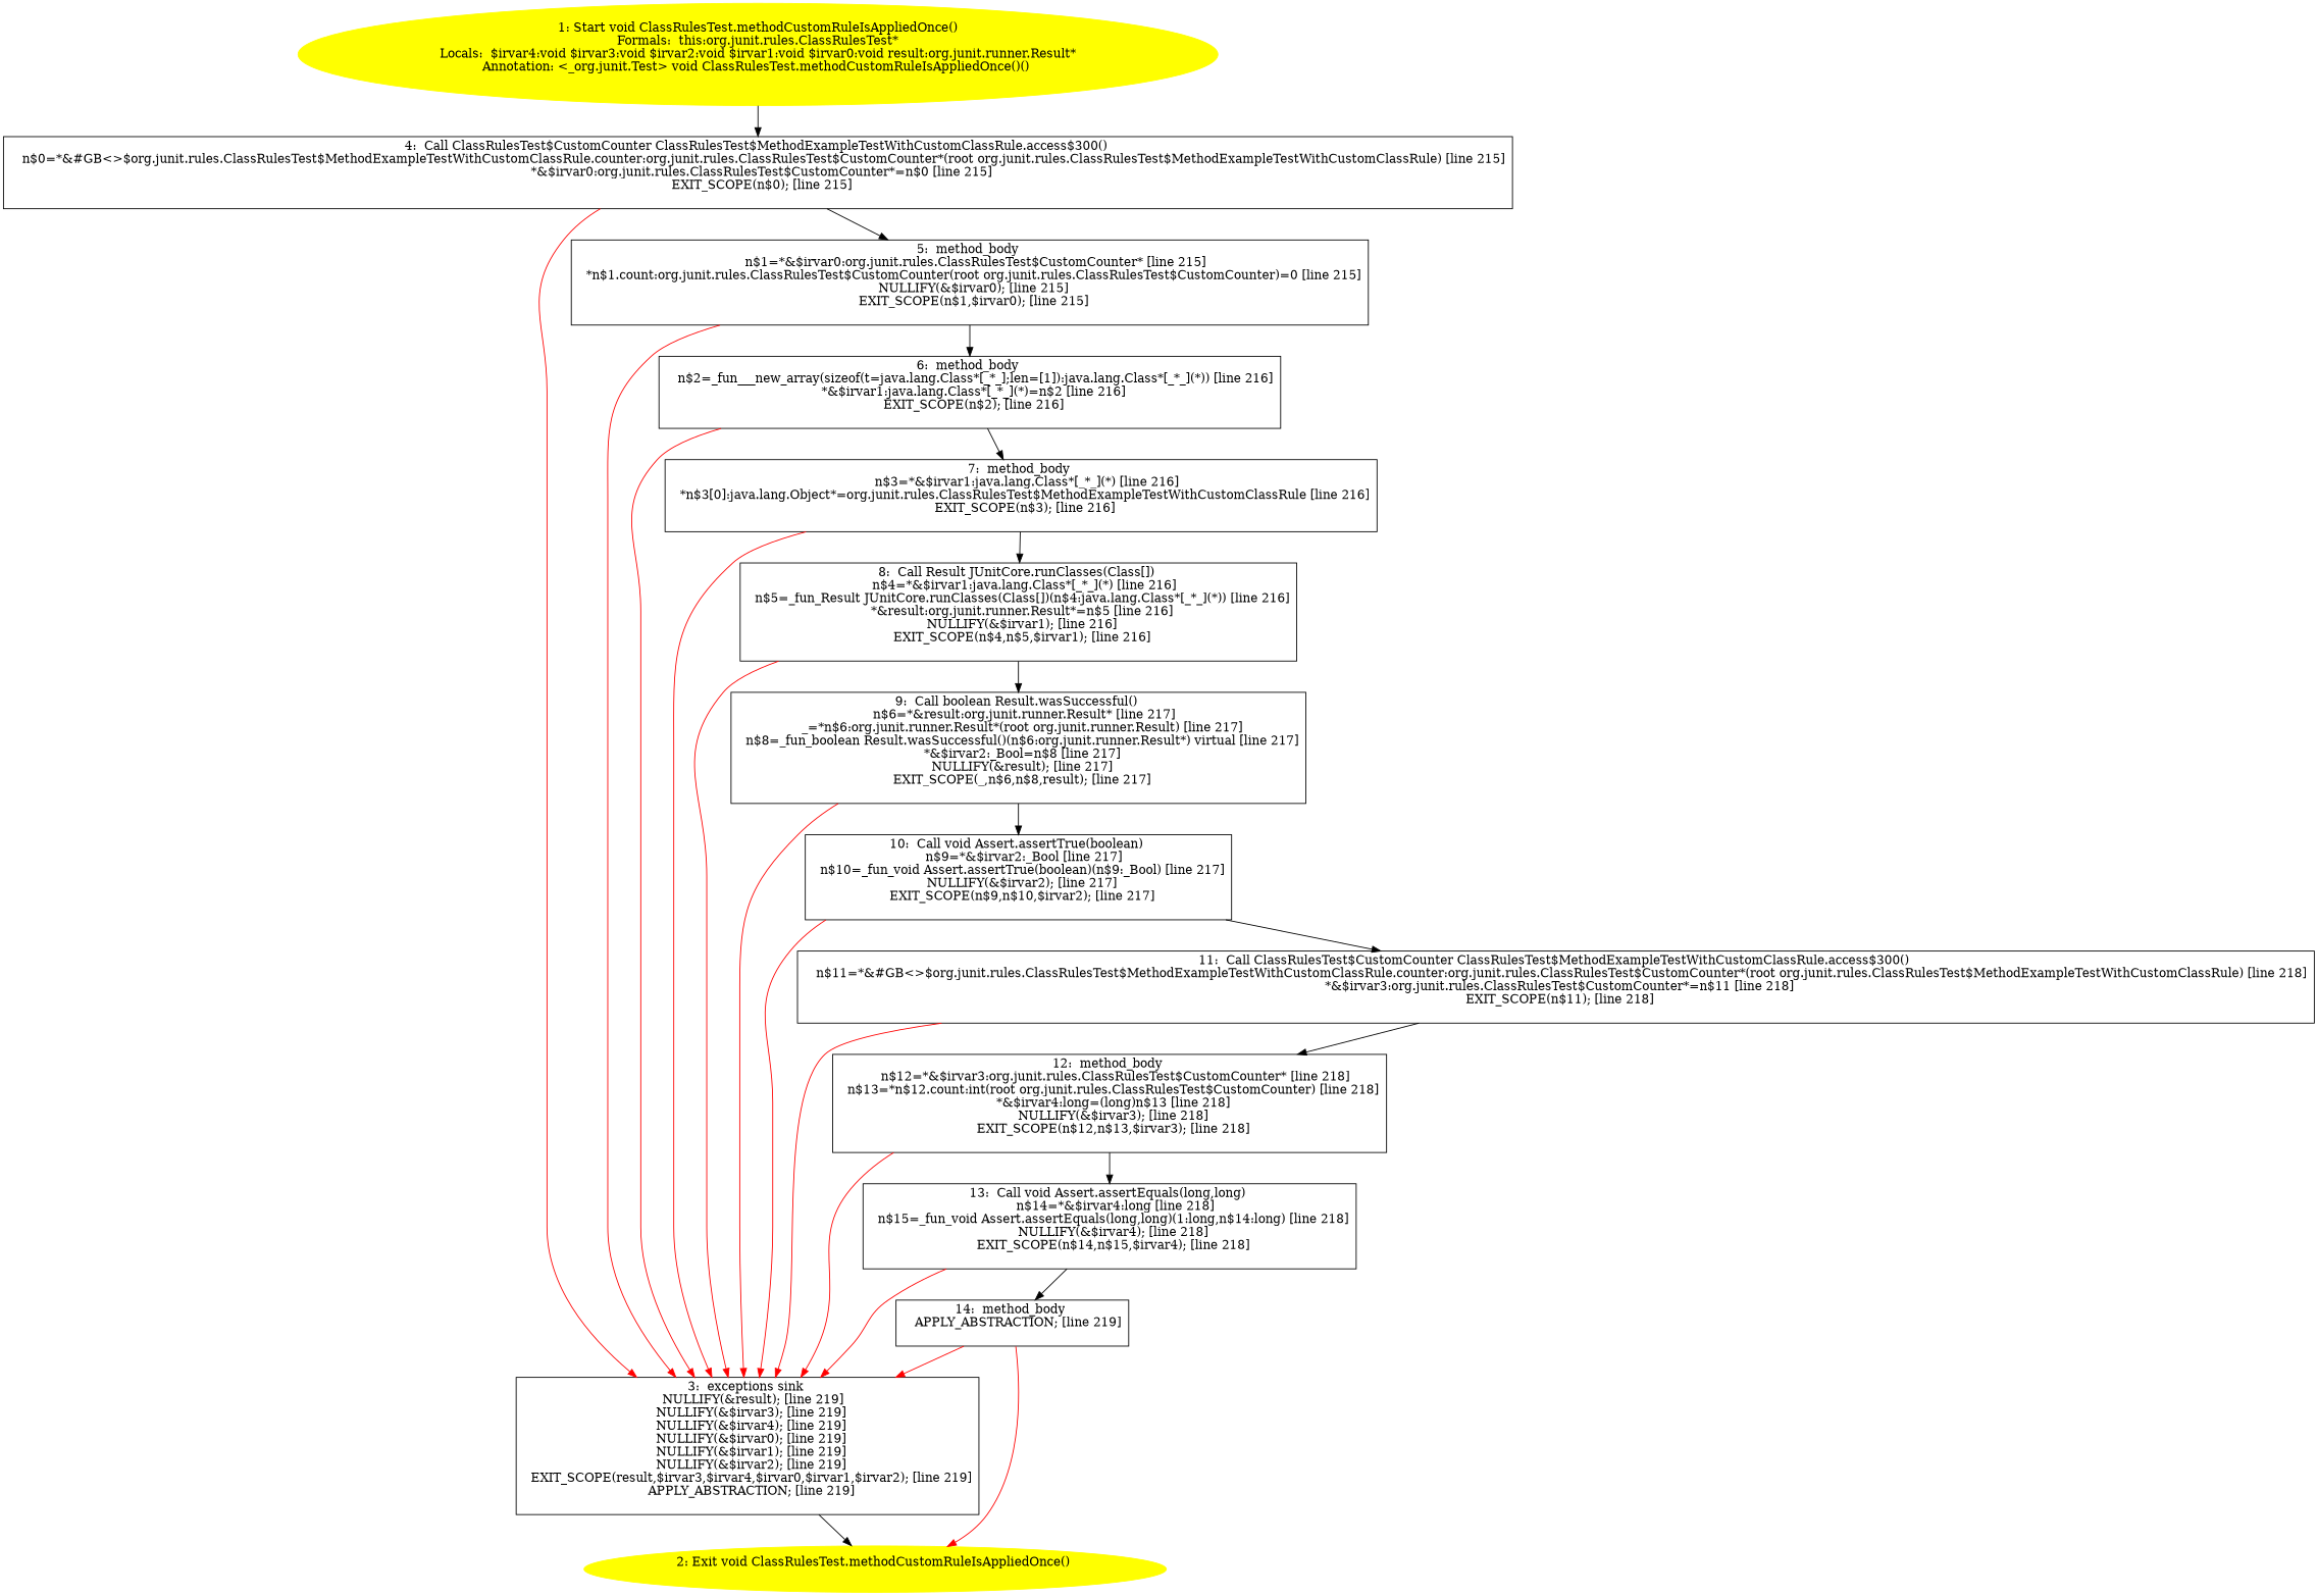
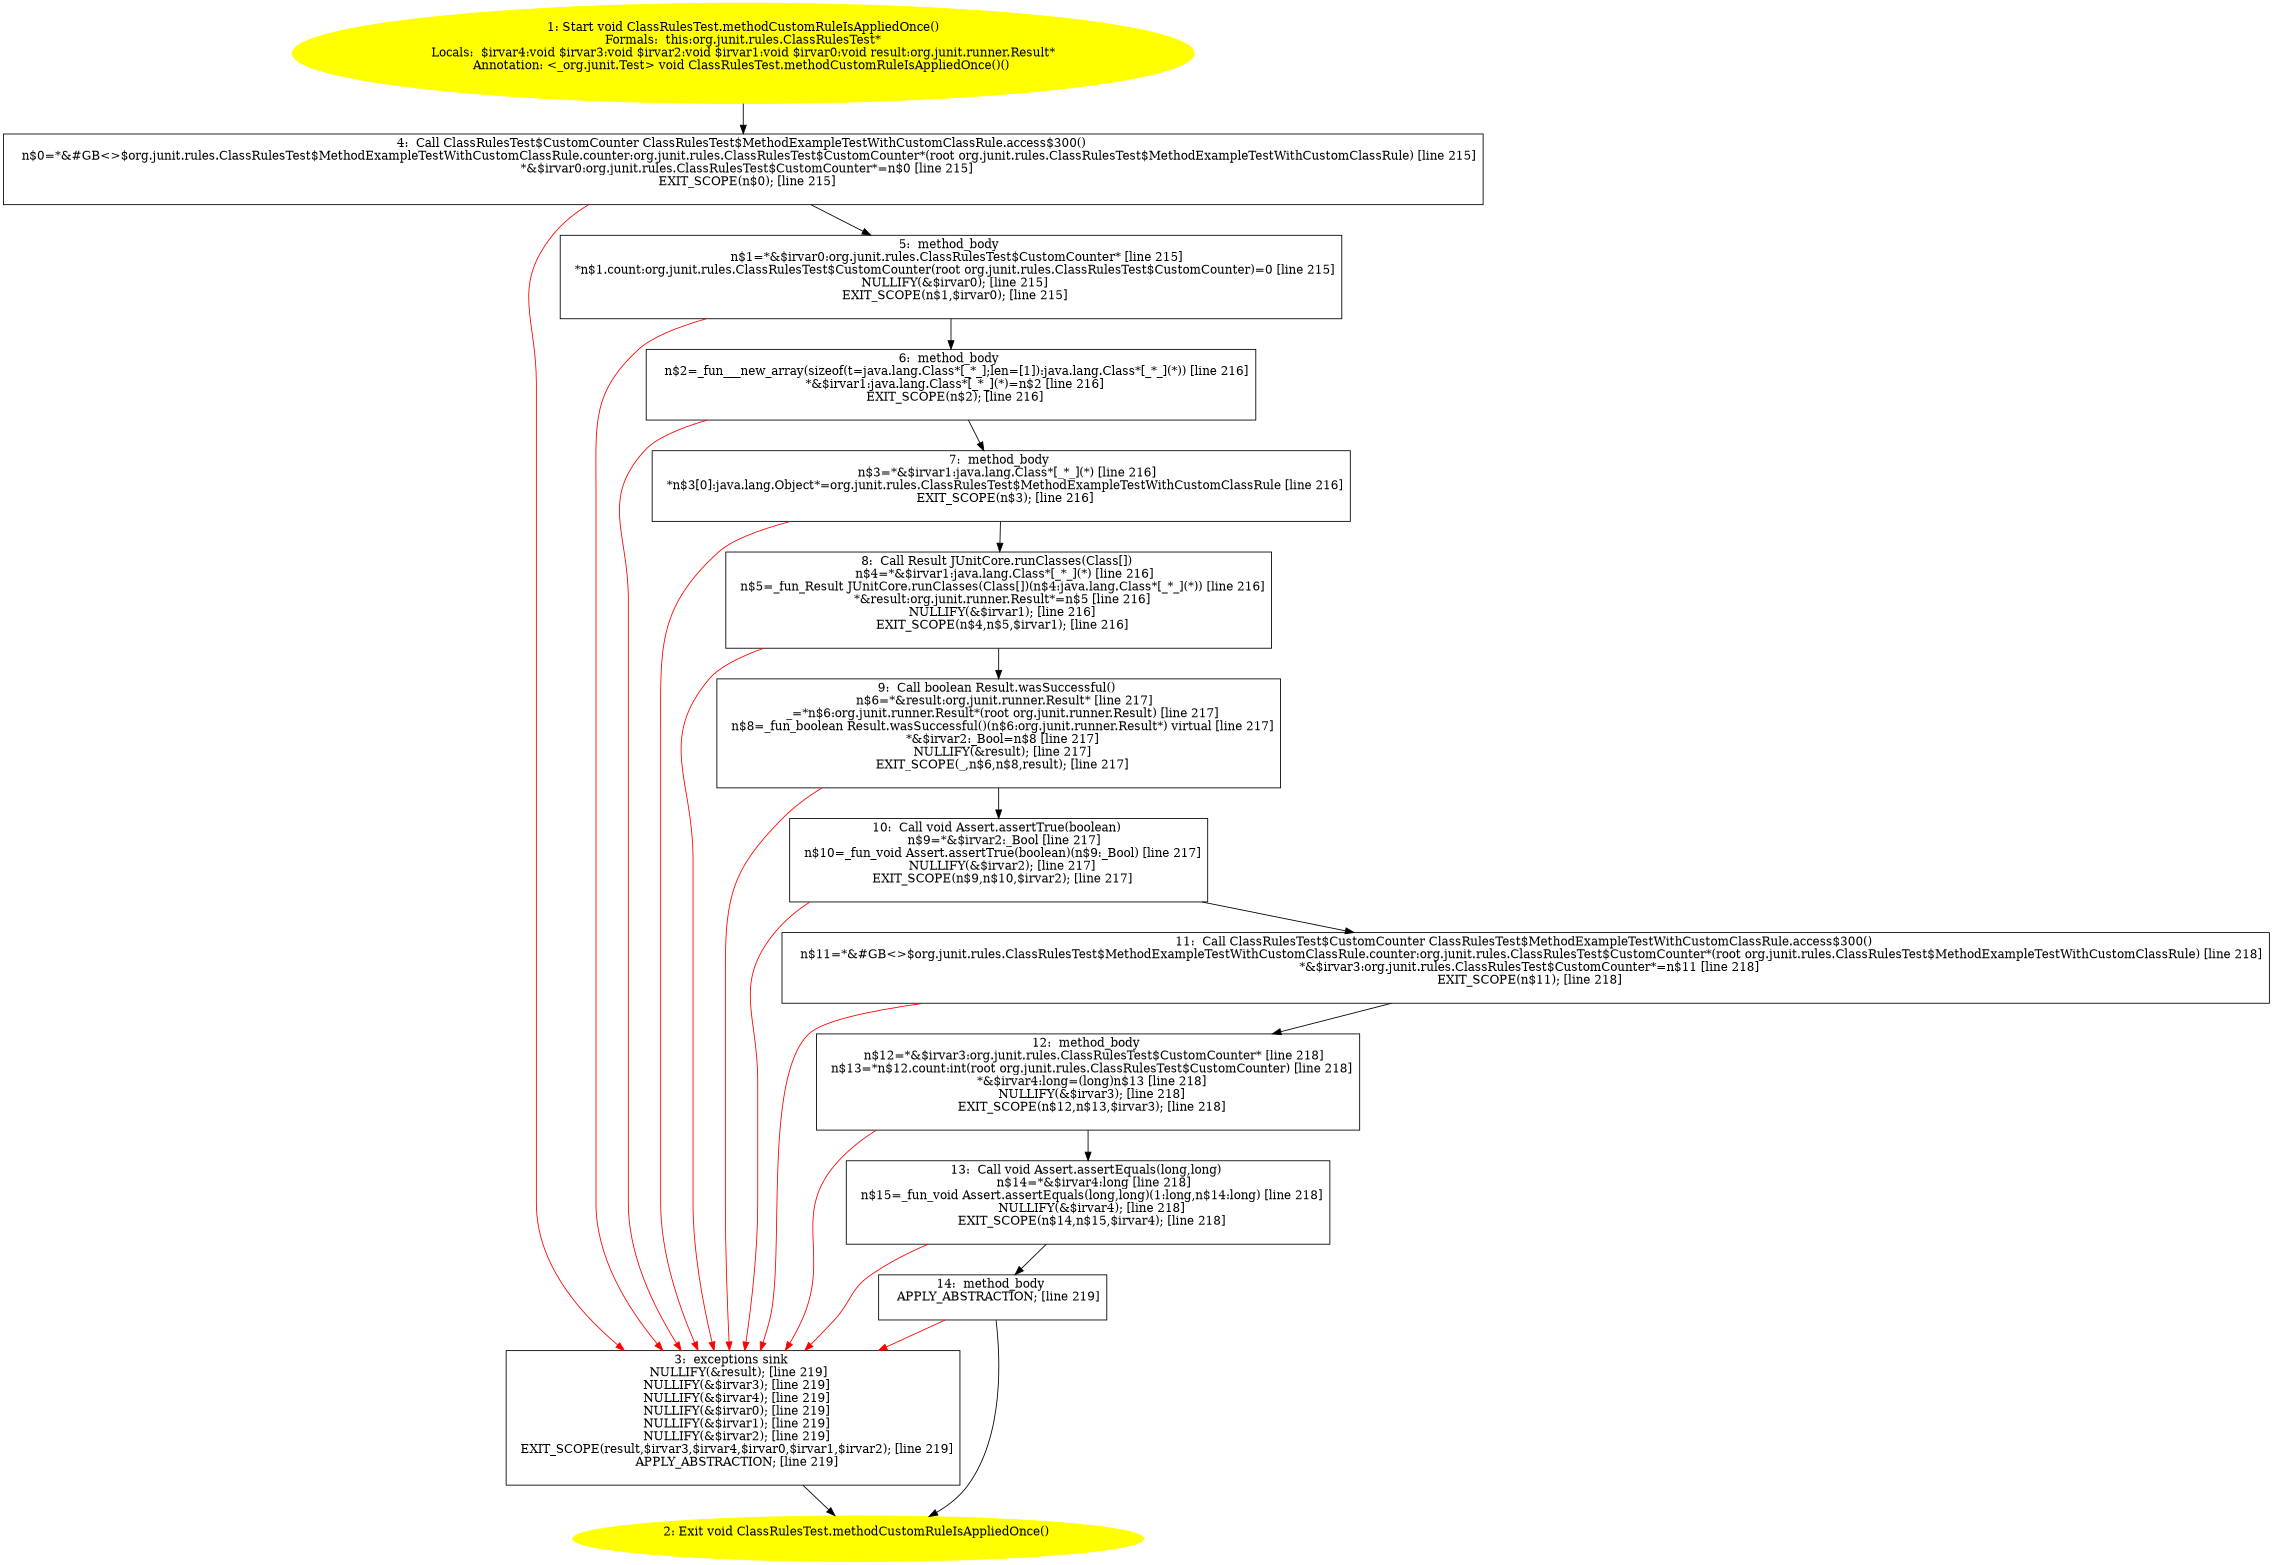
  digraph {
    node [shape=box]
    n1 [color=yellow label="1: Start void ClassRulesTest.methodCustomRuleIsAppliedOnce()\nFormals:  this:org.junit.rules.ClassRulesTest*\nLocals:  $irvar4:void $irvar3:void $irvar2:void $irvar1:void $irvar0:void result:org.junit.runner.Result*\nAnnotation: <_org.junit.Test> void ClassRulesTest.methodCustomRuleIsAppliedOnce()() \n  " style=filled shape=""]
    n2 [label="4:  Call ClassRulesTest$CustomCounter ClassRulesTest$MethodExampleTestWithCustomClassRule.access$300() \n   n$0=*&#GB<>$org.junit.rules.ClassRulesTest$MethodExampleTestWithCustomClassRule.counter:org.junit.rules.ClassRulesTest$CustomCounter*(root org.junit.rules.ClassRulesTest$MethodExampleTestWithCustomClassRule) [line 215]\n  *&$irvar0:org.junit.rules.ClassRulesTest$CustomCounter*=n$0 [line 215]\n  EXIT_SCOPE(n$0); [line 215]\n "]
    n3 [label="3:  exceptions sink \n   NULLIFY(&result); [line 219]\n  NULLIFY(&$irvar3); [line 219]\n  NULLIFY(&$irvar4); [line 219]\n  NULLIFY(&$irvar0); [line 219]\n  NULLIFY(&$irvar1); [line 219]\n  NULLIFY(&$irvar2); [line 219]\n  EXIT_SCOPE(result,$irvar3,$irvar4,$irvar0,$irvar1,$irvar2); [line 219]\n  APPLY_ABSTRACTION; [line 219]\n "]
    n4 [label="5:  method_body \n   n$1=*&$irvar0:org.junit.rules.ClassRulesTest$CustomCounter* [line 215]\n  *n$1.count:org.junit.rules.ClassRulesTest$CustomCounter(root org.junit.rules.ClassRulesTest$CustomCounter)=0 [line 215]\n  NULLIFY(&$irvar0); [line 215]\n  EXIT_SCOPE(n$1,$irvar0); [line 215]\n "]
    n5 [color=yellow label="2: Exit void ClassRulesTest.methodCustomRuleIsAppliedOnce() \n  " style=filled shape=""]
    n6 [label="6:  method_body \n   n$2=_fun___new_array(sizeof(t=java.lang.Class*[_*_];len=[1]):java.lang.Class*[_*_](*)) [line 216]\n  *&$irvar1:java.lang.Class*[_*_](*)=n$2 [line 216]\n  EXIT_SCOPE(n$2); [line 216]\n "]
    n7 [label="7:  method_body \n   n$3=*&$irvar1:java.lang.Class*[_*_](*) [line 216]\n  *n$3[0]:java.lang.Object*=org.junit.rules.ClassRulesTest$MethodExampleTestWithCustomClassRule [line 216]\n  EXIT_SCOPE(n$3); [line 216]\n "]
    n8 [label="8:  Call Result JUnitCore.runClasses(Class[]) \n   n$4=*&$irvar1:java.lang.Class*[_*_](*) [line 216]\n  n$5=_fun_Result JUnitCore.runClasses(Class[])(n$4:java.lang.Class*[_*_](*)) [line 216]\n  *&result:org.junit.runner.Result*=n$5 [line 216]\n  NULLIFY(&$irvar1); [line 216]\n  EXIT_SCOPE(n$4,n$5,$irvar1); [line 216]\n "]
    n9 [label="9:  Call boolean Result.wasSuccessful() \n   n$6=*&result:org.junit.runner.Result* [line 217]\n  _=*n$6:org.junit.runner.Result*(root org.junit.runner.Result) [line 217]\n  n$8=_fun_boolean Result.wasSuccessful()(n$6:org.junit.runner.Result*) virtual [line 217]\n  *&$irvar2:_Bool=n$8 [line 217]\n  NULLIFY(&result); [line 217]\n  EXIT_SCOPE(_,n$6,n$8,result); [line 217]\n "]
    n10 [label="10:  Call void Assert.assertTrue(boolean) \n   n$9=*&$irvar2:_Bool [line 217]\n  n$10=_fun_void Assert.assertTrue(boolean)(n$9:_Bool) [line 217]\n  NULLIFY(&$irvar2); [line 217]\n  EXIT_SCOPE(n$9,n$10,$irvar2); [line 217]\n "]
    n11 [label="11:  Call ClassRulesTest$CustomCounter ClassRulesTest$MethodExampleTestWithCustomClassRule.access$300() \n   n$11=*&#GB<>$org.junit.rules.ClassRulesTest$MethodExampleTestWithCustomClassRule.counter:org.junit.rules.ClassRulesTest$CustomCounter*(root org.junit.rules.ClassRulesTest$MethodExampleTestWithCustomClassRule) [line 218]\n  *&$irvar3:org.junit.rules.ClassRulesTest$CustomCounter*=n$11 [line 218]\n  EXIT_SCOPE(n$11); [line 218]\n "]
    n12 [label="12:  method_body \n   n$12=*&$irvar3:org.junit.rules.ClassRulesTest$CustomCounter* [line 218]\n  n$13=*n$12.count:int(root org.junit.rules.ClassRulesTest$CustomCounter) [line 218]\n  *&$irvar4:long=(long)n$13 [line 218]\n  NULLIFY(&$irvar3); [line 218]\n  EXIT_SCOPE(n$12,n$13,$irvar3); [line 218]\n "]
    n13 [label="13:  Call void Assert.assertEquals(long,long) \n   n$14=*&$irvar4:long [line 218]\n  n$15=_fun_void Assert.assertEquals(long,long)(1:long,n$14:long) [line 218]\n  NULLIFY(&$irvar4); [line 218]\n  EXIT_SCOPE(n$14,n$15,$irvar4); [line 218]\n "]
    n14 [label="14:  method_body \n   APPLY_ABSTRACTION; [line 219]\n "]
    n1 -> n2
    n2 -> n3 [color=red]
    n2 -> n4
    n3 -> n5
    n4 -> n3 [color=red]
    n4 -> n6
    n6 -> n3 [color=red]
    n6 -> n7
    n7 -> n3 [color=red]
    n7 -> n8
    n8 -> n3 [color=red]
    n8 -> n9
    n9 -> n3 [color=red]
    n9 -> n10
    n10 -> n3 [color=red]
    n10 -> n11
    n11 -> n3 [color=red]
    n11 -> n12
    n12 -> n3 [color=red]
    n12 -> n13
    n13 -> n3 [color=red]
    n13 -> n14
    n14 -> n3 [color=red]
-   n14 -> n5 [color=red]
+   n14 -> n5
  }
